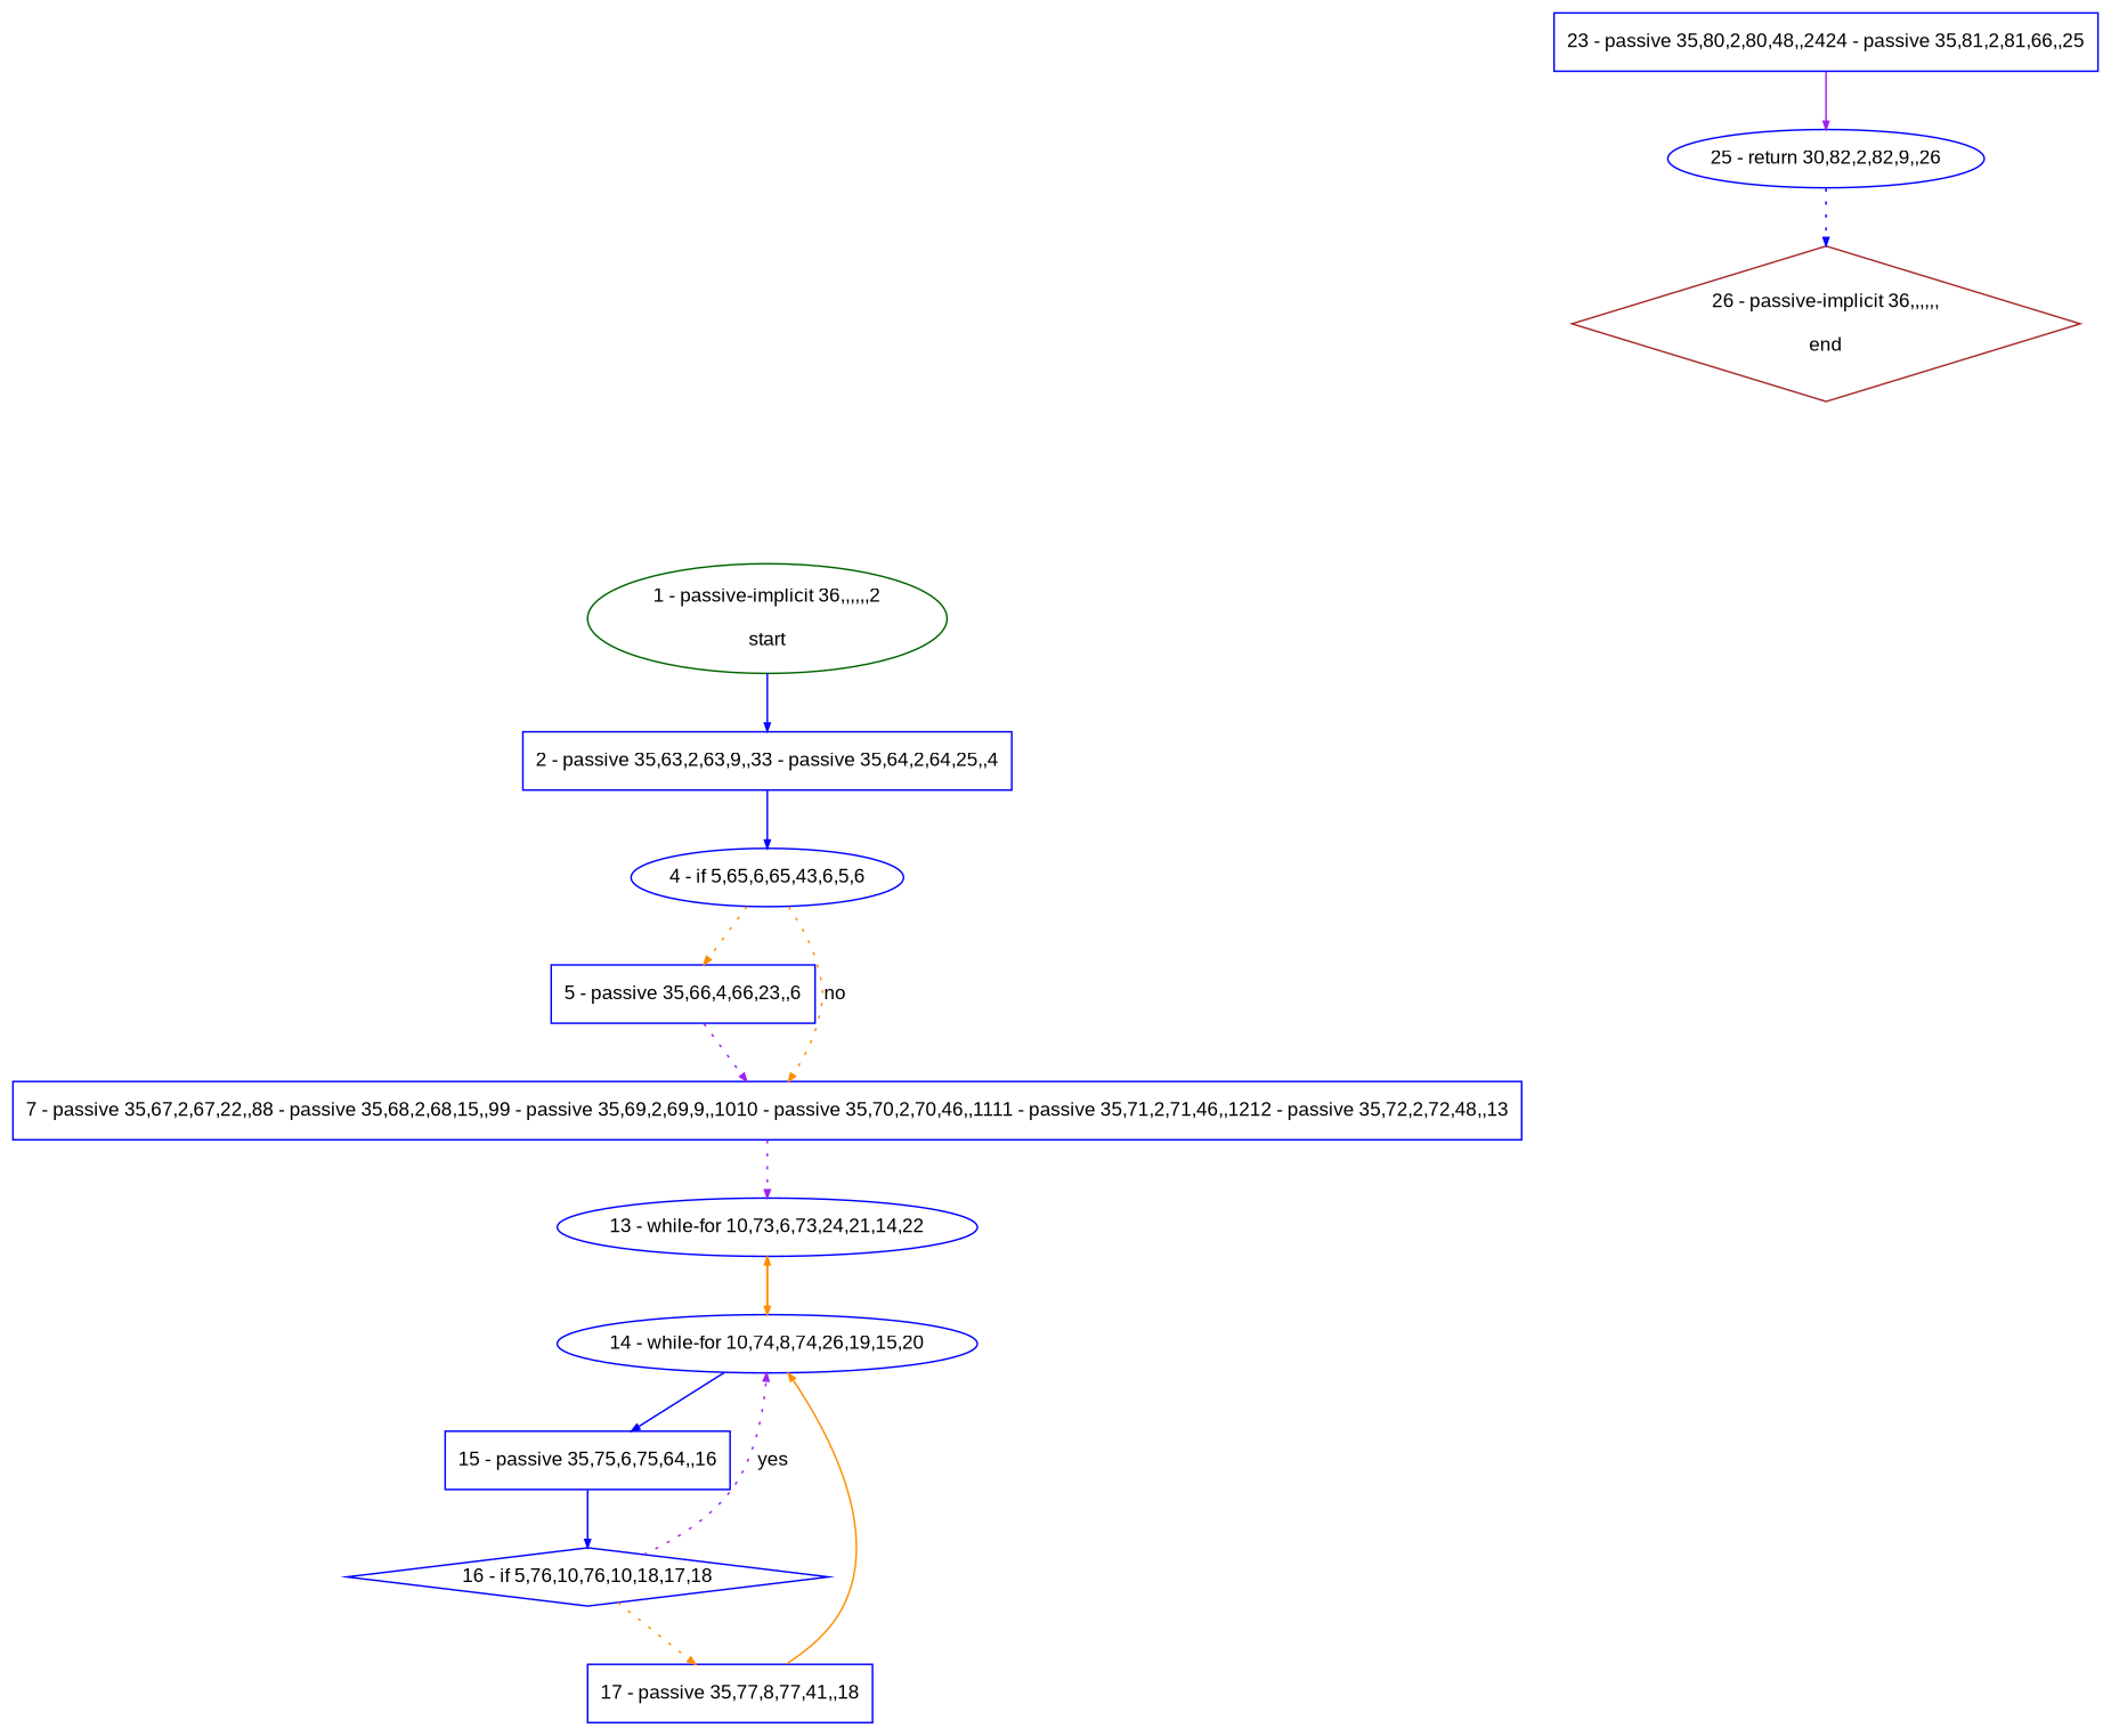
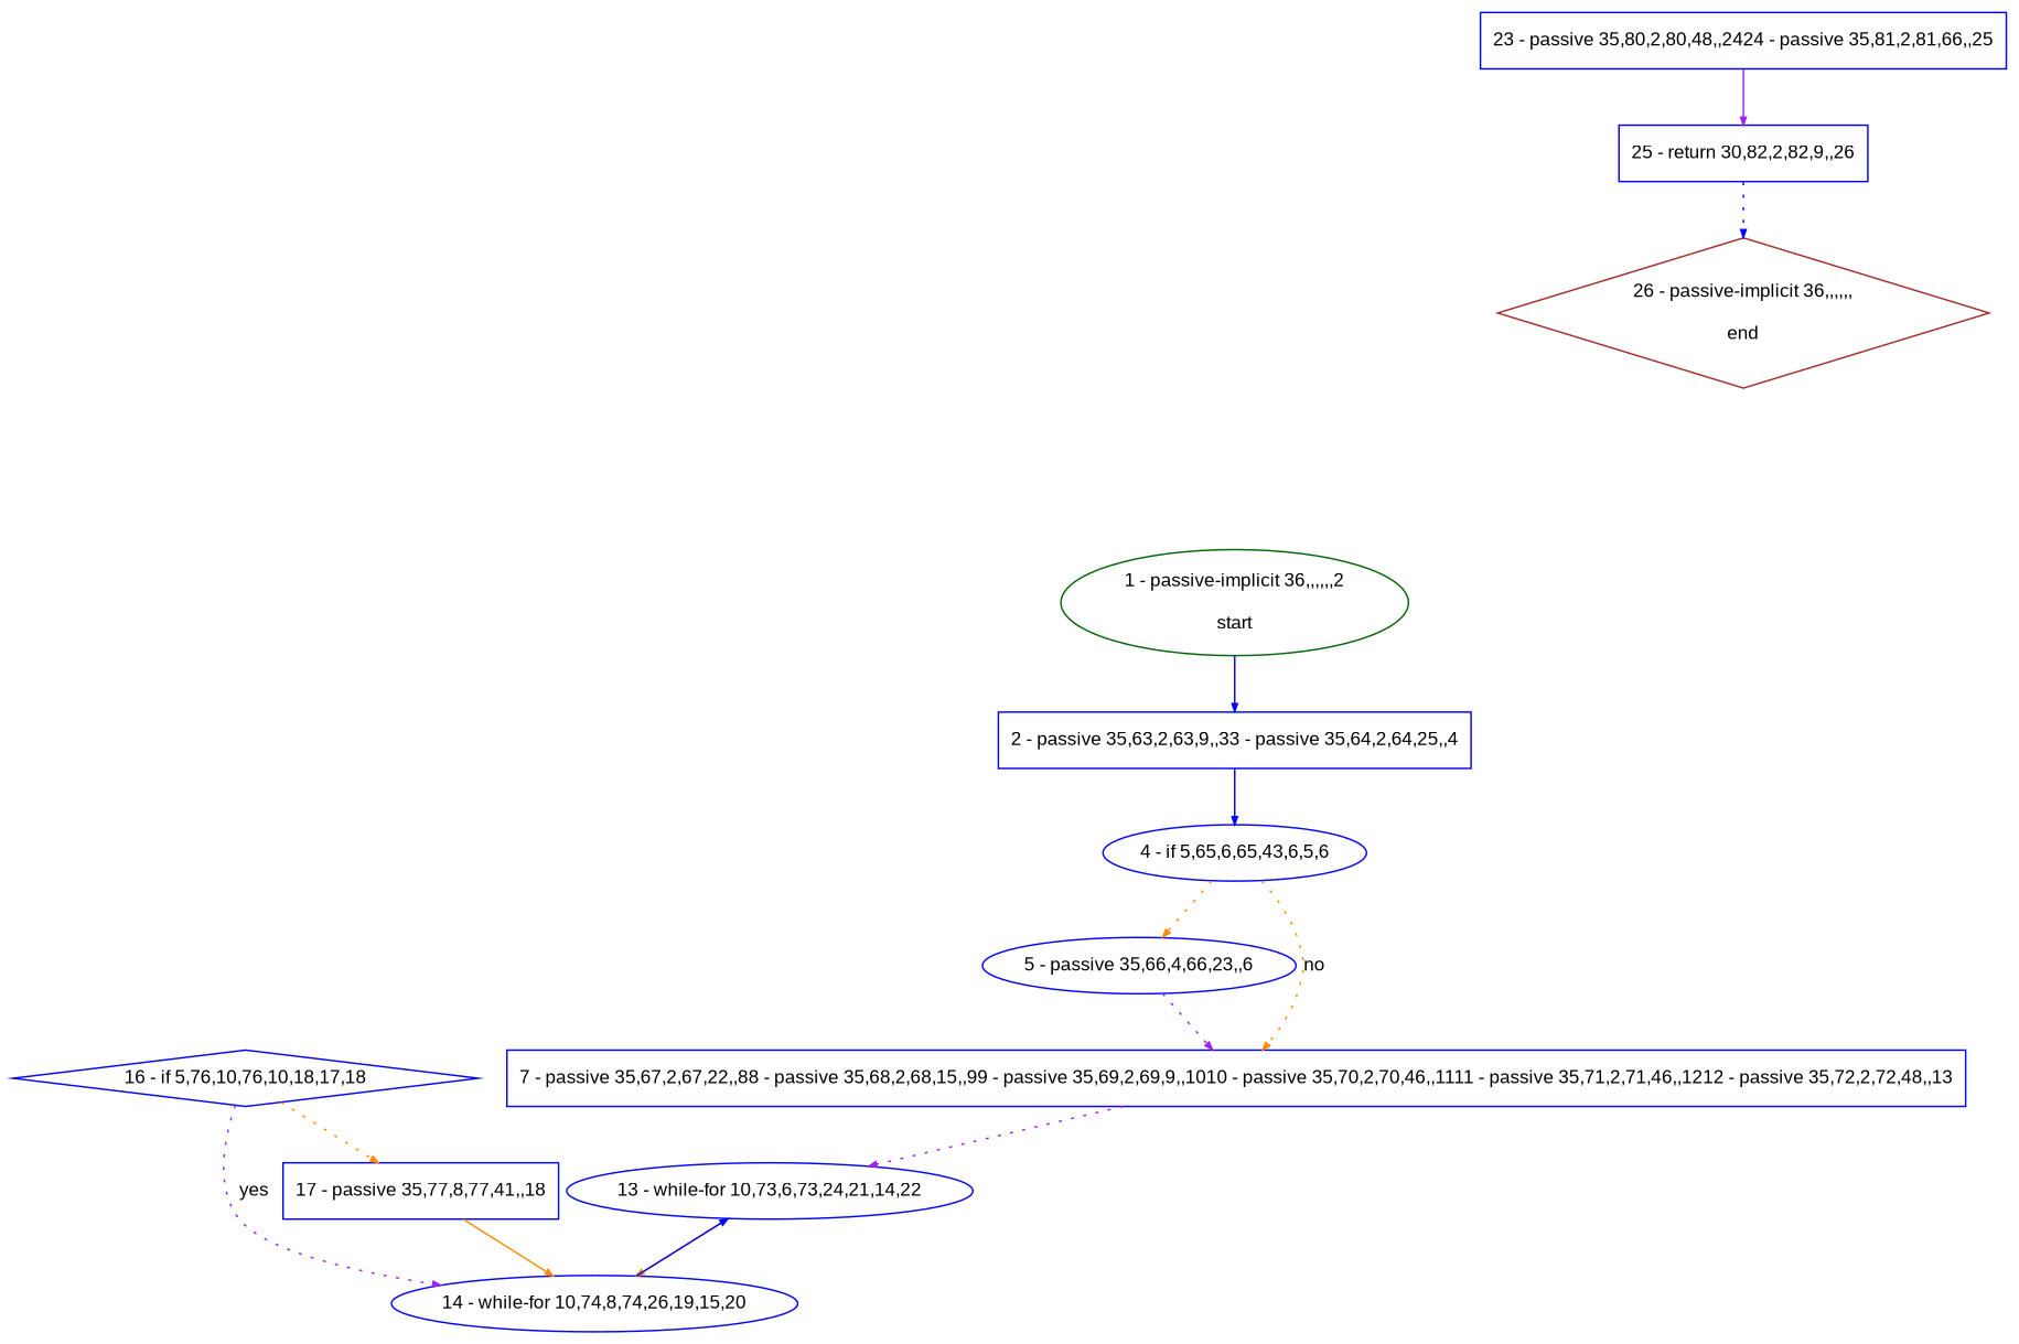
  digraph {
    bgcolor=white
    compound=true
    fillcolor="#FFFFCC"
    fontname=Arial
    fontsize=12
    pack=true
    packmode=clust
    style="rounded,filled"
    node [color="#0000ff" compound=true fillcolor="#ffffff" fixedsize=false fontname=Arial fontsize=12 node_initialized=no shape=box style=filled]
    edge [arrowhead=normal arrowsize=0.5 arrowtail=none color=darkorange compound=true dir=forward fontcolor=black fontname=Arial fontsize=12 style=solid]
    n1 [label="2 - passive 35,63,2,63,9,,33 - passive 35,64,2,64,25,,4"]
    n2 [label="4 - if 5,65,6,65,43,6,5,6" shape=ellipse]
-   n3 [label="5 - passive 35,66,4,66,23,,6"]
+   n3 [label="5 - passive 35,66,4,66,23,,6" shape=ellipse]
    n4 [label="7 - passive 35,67,2,67,22,,88 - passive 35,68,2,68,15,,99 - passive 35,69,2,69,9,,1010 - passive 35,70,2,70,46,,1111 - passive 35,71,2,71,46,,1212 - passive 35,72,2,72,48,,13"]
    n5 [color="#006400" label="1 - passive-implicit 36,,,,,,2\n\nstart" shape=ellipse]
    n6 [label="13 - while-for 10,73,6,73,24,21,14,22" shape=oval]
    n7 [label="14 - while-for 10,74,8,74,26,19,15,20" shape=oval]
-   n8 [label="15 - passive 35,75,6,75,64,,16"]
    n9 [label="23 - passive 35,80,2,80,48,,2424 - passive 35,81,2,81,66,,25"]
-   n10 [label="25 - return 30,82,2,82,9,,26" shape=ellipse]
+   n10 [label="25 - return 30,82,2,82,9,,26"]
    n11 [label="16 - if 5,76,10,76,10,18,17,18" shape=diamond]
    n12 [color="#a52a2a" label="26 - passive-implicit 36,,,,,,\n\nend" shape=diamond]
    n13 [label="17 - passive 35,77,8,77,41,,18"]
    n1 -> n2 [color=blue]
    n2 -> n3 [label=no style=dotted]
    n2 -> n4 [label=no style=dotted]
    n3 -> n4 [color=purple style=dotted]
    n4 -> n6 [color=purple style=dotted]
    n5 -> n1 [color=blue]
    n6 -> n7 [label=yes]
-   n7 -> n6 [label=no]
-   n7 -> n8 [color=blue label=yes]
-   n8 -> n11 [color=blue]
+   n7 -> n6 [color=blue label=no]
    n9 -> n10 [color=purple]
    n10 -> n12 [color=blue style=dotted]
    n11 -> n7 [color=purple label=yes style=dotted]
    n11 -> n13 [label=yes style=dotted]
    n13 -> n7
  }
